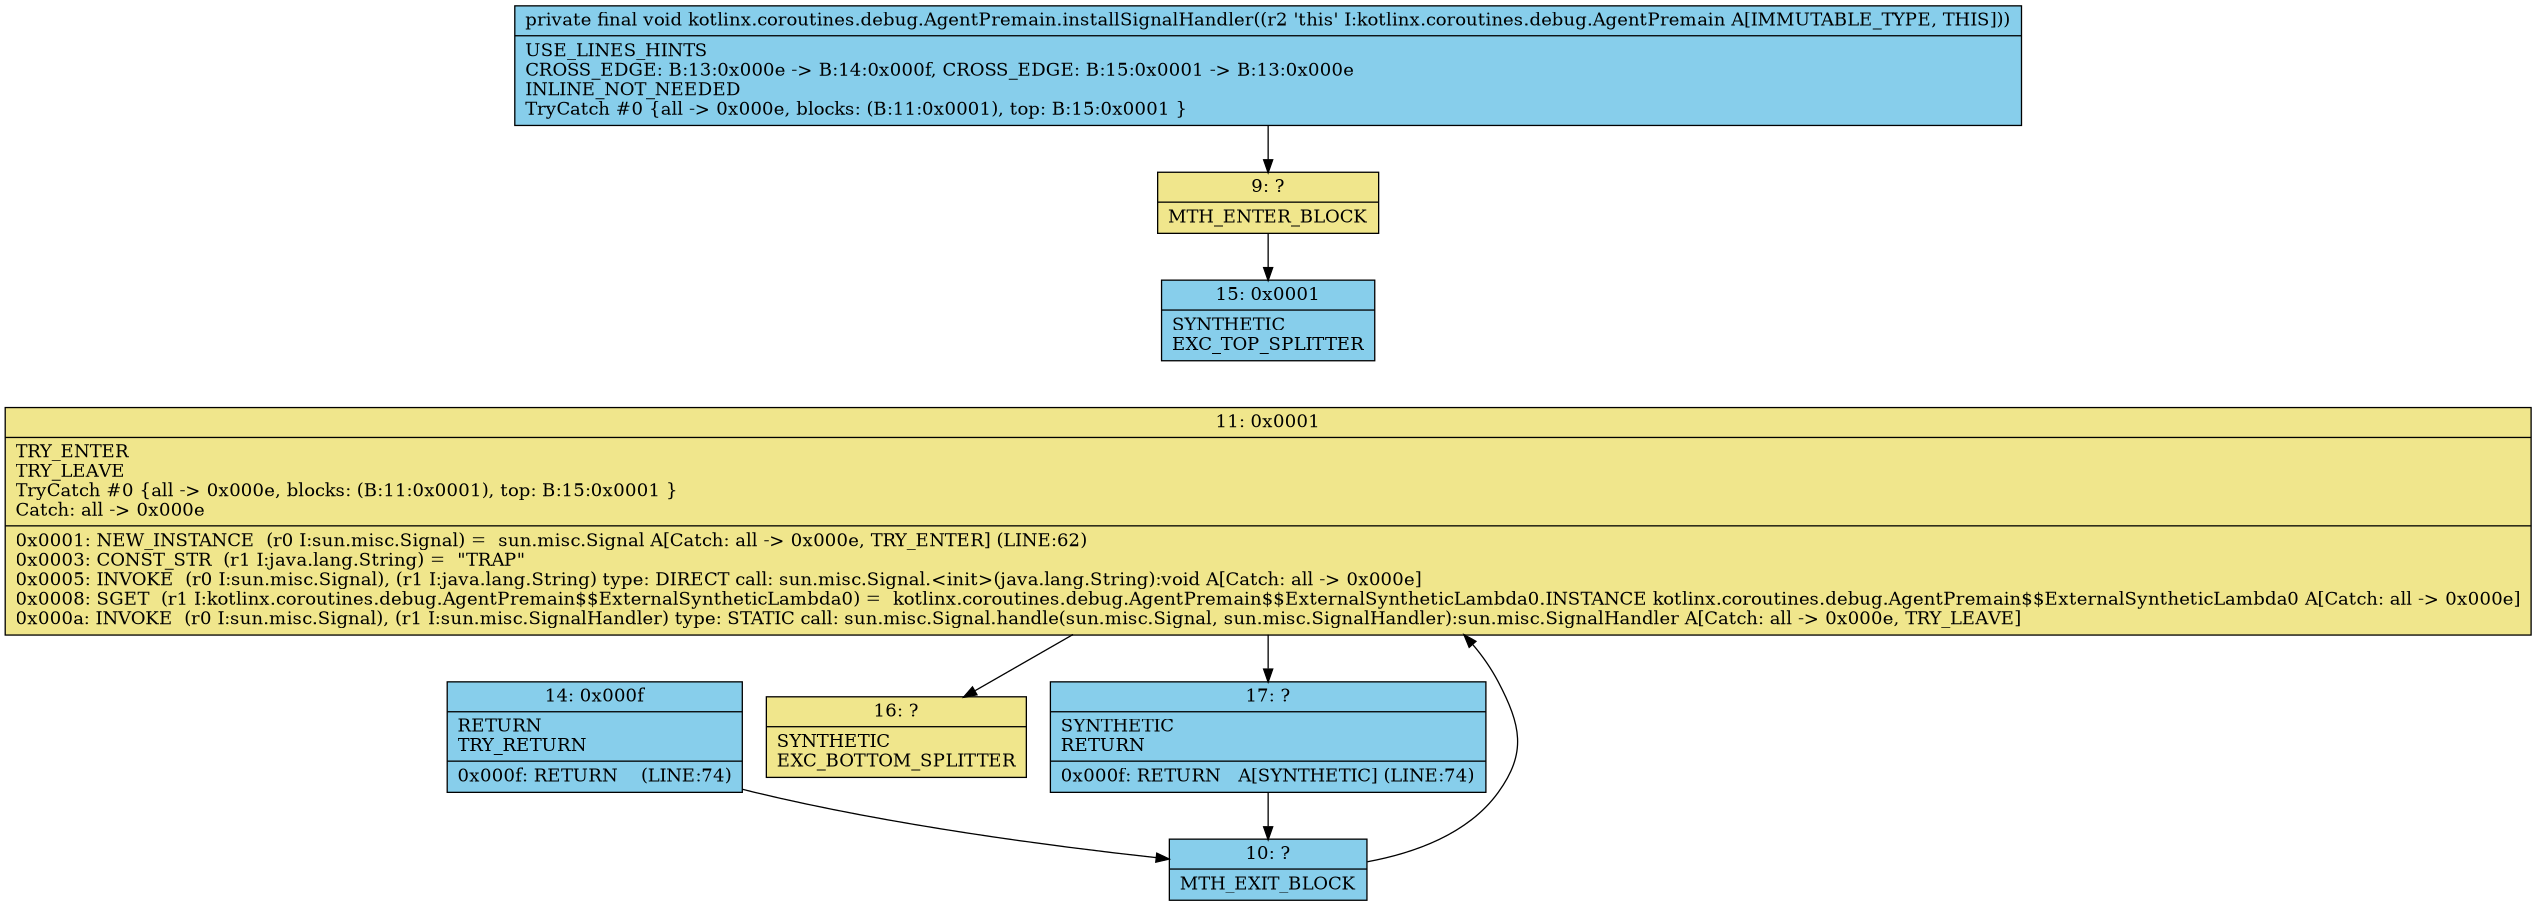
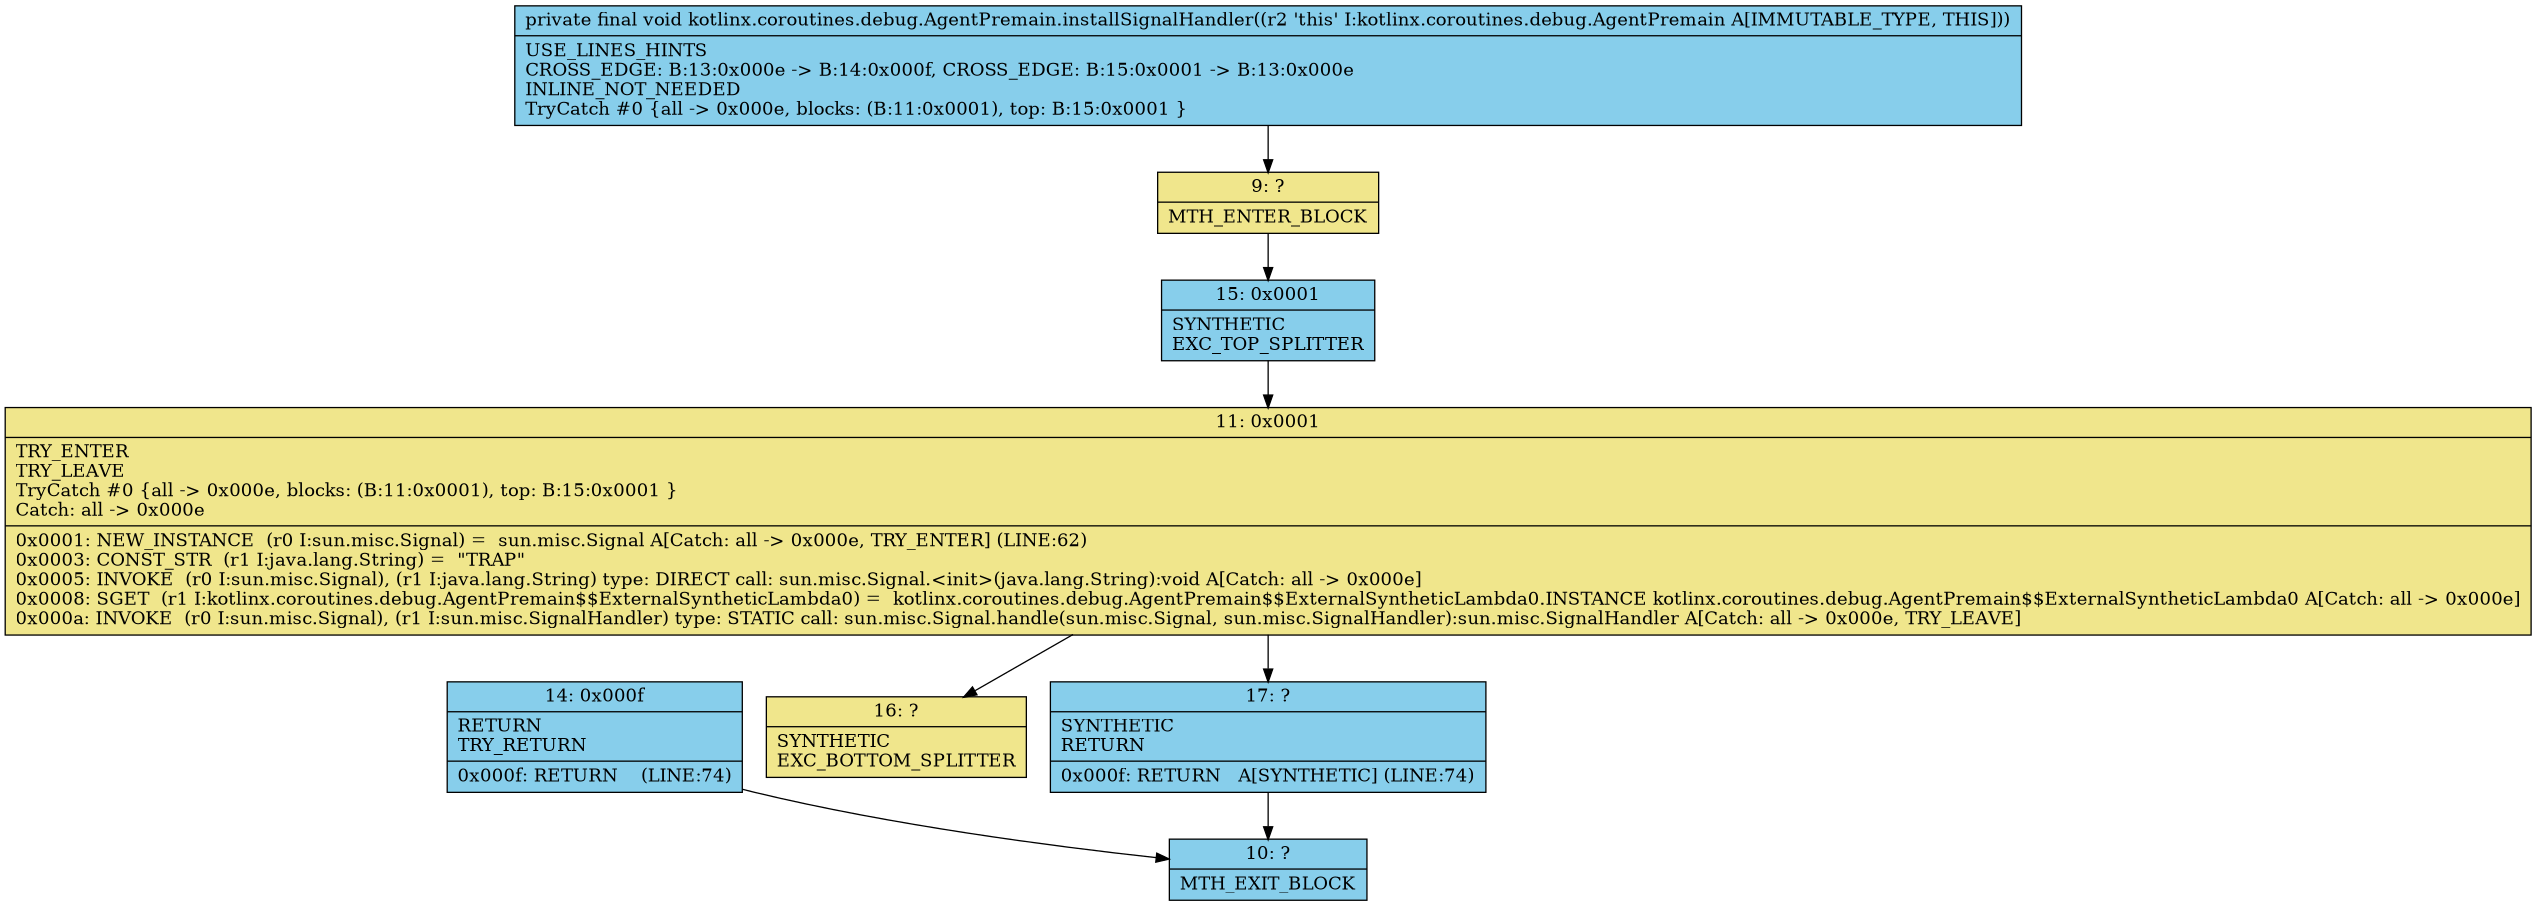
  digraph {
    node [fillcolor=skyblue shape=record style=filled]
    n1 [fillcolor=khaki label="{9\:\ ?|MTH_ENTER_BLOCK\l}"]
    n2 [label="{15\:\ 0x0001|SYNTHETIC\lEXC_TOP_SPLITTER\l}"]
    n3 [fillcolor=khaki label="{11\:\ 0x0001|TRY_ENTER\lTRY_LEAVE\lTryCatch #0 \{all \-\> 0x000e, blocks: (B:11:0x0001), top: B:15:0x0001 \}\lCatch: all \-\> 0x000e\l|0x0001: NEW_INSTANCE  (r0 I:sun.misc.Signal) =  sun.misc.Signal A[Catch: all \-\> 0x000e, TRY_ENTER] (LINE:62)\l0x0003: CONST_STR  (r1 I:java.lang.String) =  \"TRAP\" \l0x0005: INVOKE  (r0 I:sun.misc.Signal), (r1 I:java.lang.String) type: DIRECT call: sun.misc.Signal.\<init\>(java.lang.String):void A[Catch: all \-\> 0x000e]\l0x0008: SGET  (r1 I:kotlinx.coroutines.debug.AgentPremain$$ExternalSyntheticLambda0) =  kotlinx.coroutines.debug.AgentPremain$$ExternalSyntheticLambda0.INSTANCE kotlinx.coroutines.debug.AgentPremain$$ExternalSyntheticLambda0 A[Catch: all \-\> 0x000e]\l0x000a: INVOKE  (r0 I:sun.misc.Signal), (r1 I:sun.misc.SignalHandler) type: STATIC call: sun.misc.Signal.handle(sun.misc.Signal, sun.misc.SignalHandler):sun.misc.SignalHandler A[Catch: all \-\> 0x000e, TRY_LEAVE]\l}"]
    n4 [fillcolor=khaki label="{16\:\ ?|SYNTHETIC\lEXC_BOTTOM_SPLITTER\l}"]
    n5 [label="{17\:\ ?|SYNTHETIC\lRETURN\l|0x000f: RETURN   A[SYNTHETIC] (LINE:74)\l}"]
    n6 [label="{10\:\ ?|MTH_EXIT_BLOCK\l}"]
    n7 [label="{14\:\ 0x000f|RETURN\lTRY_RETURN\l|0x000f: RETURN    (LINE:74)\l}"]
    n8 [label="{private final void kotlinx.coroutines.debug.AgentPremain.installSignalHandler((r2 'this' I:kotlinx.coroutines.debug.AgentPremain A[IMMUTABLE_TYPE, THIS]))  | USE_LINES_HINTS\lCROSS_EDGE: B:13:0x000e \-\> B:14:0x000f, CROSS_EDGE: B:15:0x0001 \-\> B:13:0x000e\lINLINE_NOT_NEEDED\lTryCatch #0 \{all \-\> 0x000e, blocks: (B:11:0x0001), top: B:15:0x0001 \}\l}"]
    n1 -> n2
-   n6 -> n3
+   n2 -> n3
    n3 -> n4
    n3 -> n5
    n5 -> n6
    n7 -> n6
    n8 -> n1
  }
